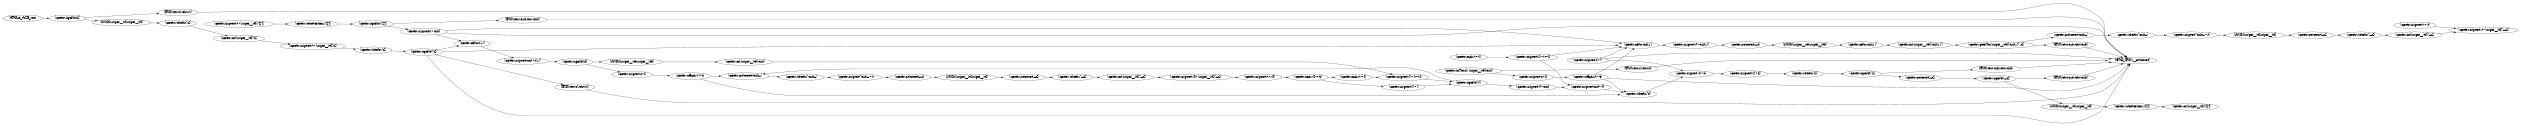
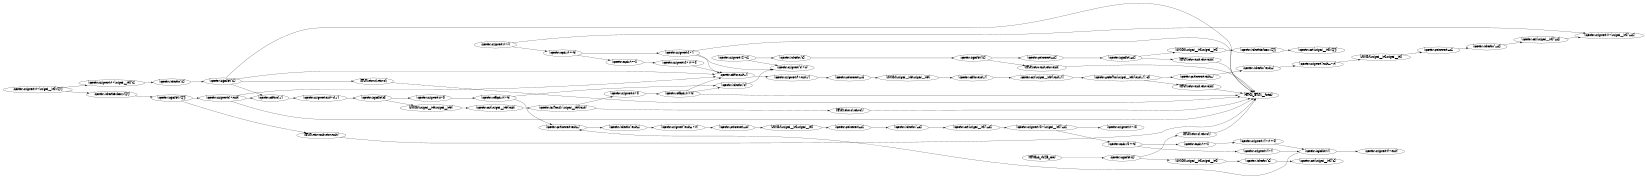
  digraph {
    fontname="Patrick Hand"
    rankdir=LR
    node [fontname="Patrick Hand"]
    edge [fontname="Patrick Hand"]
    n1 [label="(<operator>.logicalNot,!a2)"]
    n2 [label="(RETURN,return a1;,return a1;)"]
    n3 [label="(UNKNOWN,unsigned __int8,unsigned __int8)"]
-   n4 [label="(METHOD_RETURN,__postIncrement)"]
+   n4 [label="(METHOD_RETURN,__fastcall)"]
    n5 [label="(<operator>.indirection,*a2)"]
    n6 [label="(<operator>.assignment,v4 = (unsigned __int8)*a2)"]
    n7 [label="(<operator>.indirection,*a2)"]
    n8 [label="(<operator>.logicalNot,!*a2)"]
    n9 [label="(<operator>.cast,(unsigned __int8)*a2)"]
    n10 [label="(RETURN,return a1;,return a1;)"]
    n11 [label="(<operator>.addition,a1 + 1)"]
    n12 [label="(<operator>.addition,result + 1)"]
    n13 [label="(<operator>.assignment,result = a1 + 1)"]
    n14 [label="(<operator>.assignment,v9 = result + 1)"]
    n15 [label="(<operator>.logicalNot,!a3)"]
    n16 [label="(<operator>.assignment,v6 = 0)"]
    n17 [label="(UNKNOWN,unsigned __int64,unsigned __int64)"]
    n18 [label="(<operator>.notEquals,v4 != 46)"]
    n19 [label="(<operator>.cast,(unsigned __int64)result)"]
    n20 [label="(<operator>.postIncrement,result++)"]
    n21 [label="(<operator>.indirection,*a1)"]
    n22 [label="(<operator>.indirection,*result++)"]
    n23 [label="(<operator>.assignment,*a1 = v6)"]
    n24 [label="(<operator>.assignment,*result++ = v4)"]
    n25 [label="(<operator>.preIncrement,++v6)"]
    n26 [label="(UNKNOWN,unsigned __int8,unsigned __int8)"]
    n27 [label="(<operator>.preIncrement,++a2)"]
    n28 [label="(<operator>.assignment,v10 = (unsigned __int8)*++a2)"]
    n29 [label="(<operator>.assignment,v4 = v10)"]
    n30 [label="(<operator>.equals,v10 == 46)"]
    n31 [label="(<operator>.cast,(unsigned __int8)*++a2)"]
    n32 [label="(<operator>.indirection,*++a2)"]
    n33 [label="(<operator>.assignment,v11 = 1)"]
    n34 [label="(<operator>.equals,v4 == 0)"]
    n35 [label="(<operator>.logicalNot,!v11)"]
    n36 [label="(<operator>.assignment,v11 = v4 == 0)"]
    n37 [label="(<operator>.assignment,v9 = result)"]
-   n38 [label="(<operator>.assignment,result = v9)"]
    n39 [label="(<operator>.lessThan,a3 < (unsigned __int64)result)"]
    n40 [label="(RETURN,return a1;,return a1;)"]
    n41 [label="(<operator>.assignment,v6 = 0)"]
    n42 [label="(<operator>.notEquals,v4 != 46)"]
    n43 [label="(<operator>.assignment,v12 = a2)"]
    n44 [label="(<operator>.indirection,*a2)"]
    n45 [label="(<operator>.logicalNot,!*a2)"]
    n46 [label="(RETURN,return result;,return result;)"]
    n47 [label="(<operator>.preIncrement,++a2)"]
    n48 [label="(<operator>.logicalNot,!++a2)"]
    n49 [label="(RETURN,return result;,return result;)"]
    n50 [label="(UNKNOWN,unsigned __int8,unsigned __int8)"]
    n51 [label="(<operator>.indirectIndexAccess,v12[1])"]
    n52 [label="(<operator>.assignment,v4 = (unsigned __int8)v12[1])"]
    n53 [label="(<operator>.indirectIndexAccess,v12[1])"]
    n54 [label="(<operator>.logicalNot,!v12[1])"]
    n55 [label="(<operator>.cast,(unsigned __int8)v12[1])"]
    n56 [label="(RETURN,return result;,return result;)"]
    n57 [label="(<operator>.assignment,a1 = result)"]
    n58 [label="(<operator>.preIncrement,++v6)"]
    n59 [label="(UNKNOWN,unsigned __int64,unsigned __int64)"]
    n60 [label="(<operator>.addition,result + 1)"]
    n61 [label="(<operator>.greaterThan,(unsigned __int64)(result + 1) > a3)"]
    n62 [label="(RETURN,return result;,return result;)"]
    n63 [label="(<operator>.postIncrement,result++)"]
    n64 [label="(<operator>.indirection,*result++)"]
    n65 [label="(<operator>.cast,(unsigned __int64)(result + 1))"]
    n66 [label="(<operator>.assignment,*result++ = v4)"]
    n67 [label="(UNKNOWN,unsigned __int8,unsigned __int8)"]
    n68 [label="(<operator>.preIncrement,++a2)"]
    n69 [label="(<operator>.assignment,v7 = (unsigned __int8)*++a2)"]
    n70 [label="(<operator>.assignment,v4 = v7)"]
+   n71 [label="(<operator>.equals,v7 == 46)"]
    n72 [label="(<operator>.cast,(unsigned __int8)*++a2)"]
    n73 [label="(<operator>.indirection,*++a2)"]
    n74 [label="(<operator>.assignment,v8 = 1)"]
    n75 [label="(<operator>.equals,v4 == 0)"]
    n76 [label="(<operator>.assignment,v8 = v4 == 0)"]
    n77 [label="(METHOD,do_rfc1235_name)"]
    n1 -> n2
    n1 -> n3
    n2 -> n4
    n3 -> n5
    n5 -> n9
    n6 -> n7
    n7 -> n8
    n8 -> n4
    n8 -> n10
    n8 -> n11
    n8 -> n12
-   n9 -> n6
+   n52 -> n6
    n10 -> n4
    n11 -> n13
    n12 -> n14
    n13 -> n15
    n14 -> n58
    n15 -> n16
    n15 -> n17
    n16 -> n18
    n17 -> n19
    n18 -> n20
    n18 -> n21
-   n19 -> n36
+   n19 -> n39
    n20 -> n22
    n21 -> n23
    n22 -> n24
-   n23 -> n43
+   n43 -> n23
    n24 -> n25
    n25 -> n26
    n26 -> n27
    n27 -> n32
    n28 -> n29
-   n29 -> n30
+   n28 -> n30
    n30 -> n33
    n30 -> n34
    n31 -> n28
    n32 -> n31
    n33 -> n35
    n34 -> n36
    n35 -> n20
    n35 -> n37
    n36 -> n35
-   n37 -> n38
-   n38 -> n21
    n39 -> n40
    n39 -> n41
    n40 -> n4
    n41 -> n42
    n42 -> n4
    n42 -> n12
    n42 -> n21
    n43 -> n44
    n44 -> n45
    n45 -> n46
    n45 -> n47
    n46 -> n4
    n47 -> n48
    n48 -> n49
    n48 -> n50
    n49 -> n4
    n50 -> n51
    n51 -> n55
    n52 -> n53
    n53 -> n54
    n54 -> n56
    n54 -> n57
    n56 -> n4
    n57 -> n4
    n57 -> n11
    n57 -> n12
    n58 -> n59
    n59 -> n60
    n60 -> n65
    n61 -> n62
    n61 -> n63
    n62 -> n4
    n63 -> n64
    n64 -> n66
    n65 -> n61
    n66 -> n67
    n67 -> n68
    n68 -> n73
    n70 -> n69
+   n70 -> n71
+   n71 -> n74
+   n71 -> n75
    n72 -> n69
    n73 -> n72
    n74 -> n4
    n74 -> n12
    n74 -> n23
    n75 -> n76
    n76 -> n12
-   n76 -> n38
    n77 -> n1
  }
